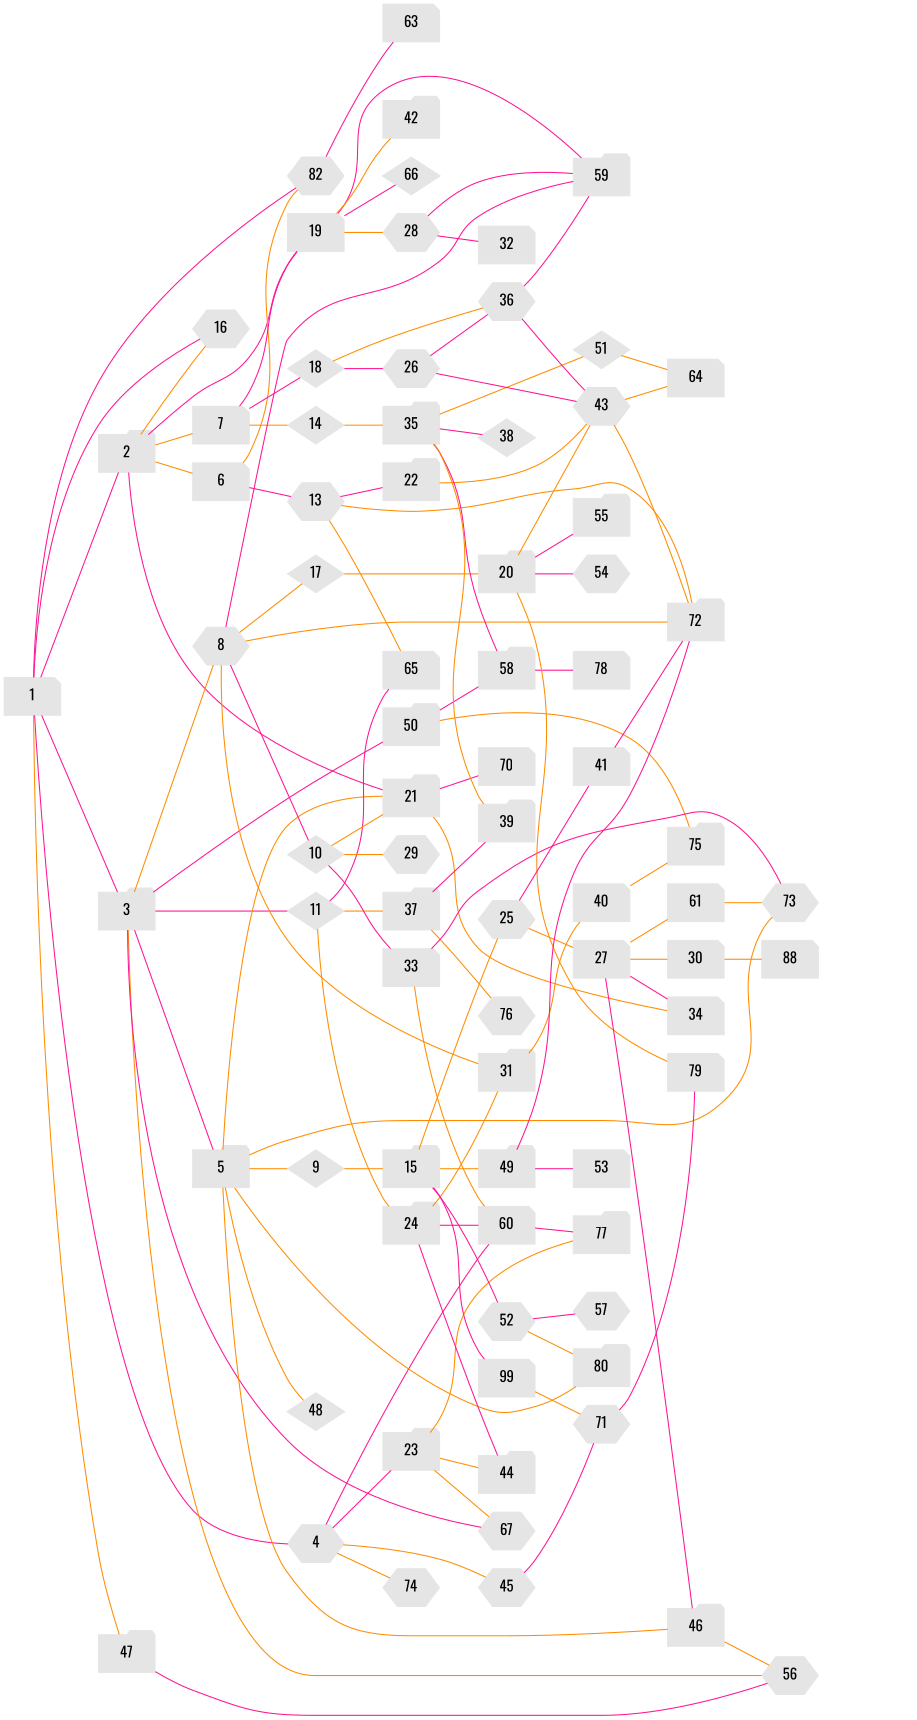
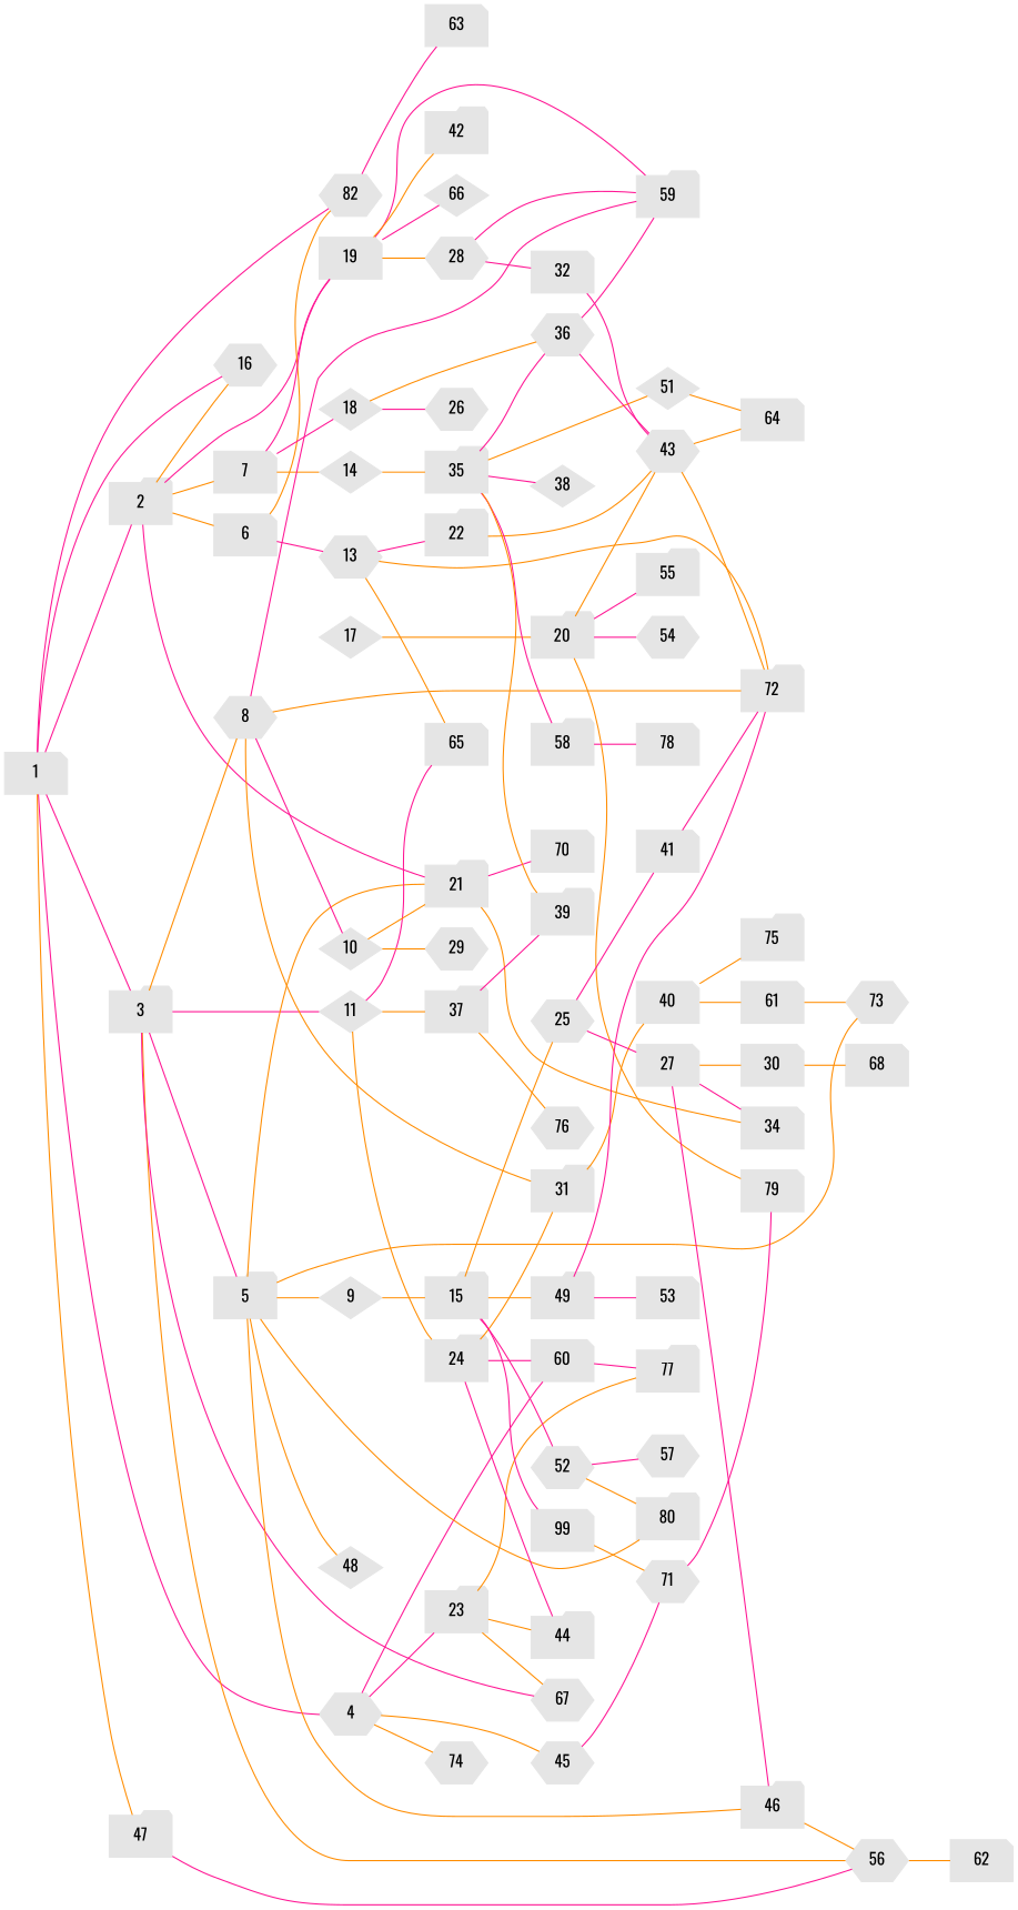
  graph {
    fontname=Oswald
    rankdir=LR
    node [color=gray90 fontname=Oswald shape=folder style=filled]
    edge [color=darkorange fontname=Oswald]
    1 [shape=note]
    2
    3
    4 [shape=hexagon]
    n5 [label=82 shape=hexagon]
    16 [shape=hexagon]
    47
    6 [shape=note]
    7 [shape=note]
    19 [shape=note]
    21
    5
    8 [shape=hexagon]
    11 [shape=diamond]
-   50
    56 [shape=hexagon]
    67 [shape=hexagon]
    23
    45 [shape=hexagon]
    60 [shape=note]
    74 [shape=hexagon]
    63 [shape=note]
    13 [shape=hexagon]
    14 [shape=diamond]
    18 [shape=diamond]
    59
    28 [shape=hexagon]
    42
    66 [shape=diamond]
    34 [shape=note]
    70 [shape=note]
    9 [shape=diamond]
    46
    48 [shape=diamond]
    73 [shape=hexagon]
    80
    10 [shape=diamond]
    17 [shape=diamond]
    31
    72
    24
    37
    65 [shape=note]
    58
    75
+   62 [shape=note]
    44
    77
    71 [shape=hexagon]
    15
    22
    35
    26 [shape=hexagon]
    36 [shape=hexagon]
    29 [shape=hexagon]
-   33 [shape=note]
    20
    40 [shape=note]
    25 [shape=hexagon]
    49
    52 [shape=hexagon]
    n62 [label=99 shape=note]
    39
    76 [shape=hexagon]
    43 [shape=hexagon]
    38 [shape=diamond]
    51 [shape=diamond]
    27 [shape=note]
    41 [shape=note]
    53 [shape=note]
    57 [shape=hexagon]
    54 [shape=hexagon]
    55
    79 [shape=note]
    32 [shape=note]
    64 [shape=note]
    30 [shape=note]
    61 [shape=note]
-   68 [shape=note label=88]
+   68 [shape=note]
    78 [shape=note]
    1 -- 2 [color=deeppink]
    1 -- 3 [color=deeppink]
    1 -- 4 [color=deeppink]
    1 -- n5 [color=deeppink]
    1 -- 16 [color=deeppink]
    1 -- 47
    2 -- 16
    2 -- 6
    2 -- 7
    2 -- 19 [color=deeppink]
    2 -- 21 [color=deeppink]
    3 -- 5 [color=deeppink]
    3 -- 8
    3 -- 11 [color=deeppink]
-   3 -- 50 [color=deeppink]
    3 -- 56
    3 -- 67 [color=deeppink]
    4 -- 23 [color=deeppink]
    4 -- 45
    4 -- 60 [color=deeppink]
    4 -- 74
    n5 -- 63 [color=deeppink]
    47 -- 56 [color=deeppink]
    6 -- n5
    6 -- 13 [color=deeppink]
    7 -- 19 [color=deeppink]
    7 -- 14
    7 -- 18 [color=deeppink]
    19 -- 59 [color=deeppink]
    19 -- 28
    19 -- 42
    19 -- 66 [color=deeppink]
    21 -- 34
    21 -- 70 [color=deeppink]
    5 -- 21
    5 -- 9
    5 -- 46
    5 -- 48
    5 -- 73
    5 -- 80
    8 -- 59 [color=deeppink]
    8 -- 10 [color=deeppink]
-   8 -- 17
    8 -- 31
    8 -- 72
    11 -- 24
    11 -- 37
    11 -- 65 [color=deeppink]
-   50 -- 58 [color=deeppink]
-   50 -- 75
+   56 -- 62
    23 -- 67
    23 -- 44
    23 -- 77
    45 -- 71 [color=deeppink]
    60 -- 77 [color=deeppink]
    13 -- 72
    13 -- 65
    13 -- 22 [color=deeppink]
    14 -- 35
    18 -- 26 [color=deeppink]
    18 -- 36
    28 -- 59 [color=deeppink]
    28 -- 32 [color=deeppink]
    9 -- 15
    46 -- 56
    10 -- 21
    10 -- 29
-   10 -- 33 [color=deeppink]
    17 -- 20
    31 -- 40
    24 -- 60 [color=deeppink]
    24 -- 31
    24 -- 44 [color=deeppink]
    37 -- 39 [color=deeppink]
    37 -- 76
    58 -- 78 [color=deeppink]
    71 -- 79 [color=deeppink]
    15 -- 25
    15 -- 49
    15 -- 52 [color=deeppink]
    15 -- n62 [color=deeppink]
    22 -- 43
    35 -- 58 [color=deeppink]
-   26 -- 36 [color=deeppink]
+   35 -- 36 [color=deeppink]
    35 -- 39
    35 -- 38 [color=deeppink]
    35 -- 51
    36 -- 59 [color=deeppink]
    36 -- 43 [color=deeppink]
-   33 -- 60
-   33 -- 73 [color=deeppink]
    20 -- 43
    20 -- 54 [color=deeppink]
    20 -- 55 [color=deeppink]
    20 -- 79
    40 -- 75
-   25 -- 27
+   25 -- 27 [color=deeppink]
    25 -- 41 [color=deeppink]
    49 -- 72 [color=deeppink]
    49 -- 53 [color=deeppink]
    52 -- 80
    52 -- 57 [color=deeppink]
    n62 -- 71
    43 -- 72
    43 -- 64
    51 -- 64
    27 -- 34 [color=deeppink]
    27 -- 46 [color=deeppink]
    27 -- 30
-   27 -- 61
+   40 -- 61
    41 -- 72 [color=deeppink]
-   26 -- 43 [color=deeppink]
+   32 -- 43 [color=deeppink]
    30 -- 68
    61 -- 73
  }
